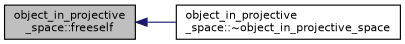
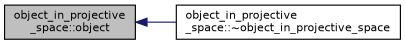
  digraph {
    rankdir=LR
    node [color=black fontname=Helvetica fontsize=10 shape=record style=filled]
-   n1 [fillcolor=grey75 fontcolor=black height=0.2 label="object_in_projective\l_space::freeself" width=0.4]
+   n1 [fillcolor=grey75 fontcolor=black height=0.2 label="object_in_projective\l_space::object" width=0.4]
    n2 [fillcolor=white height=0.2 label="object_in_projective\l_space::~object_in_projective_space" width=0.4]
    n1 -> n2 [color=midnightblue dir=back fontname=Helvetica fontsize=10 labelfontname=Helvetica labelfontsize=10 style=solid]
  }
